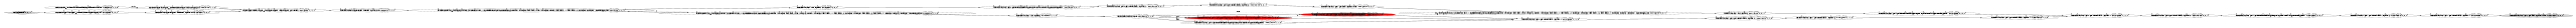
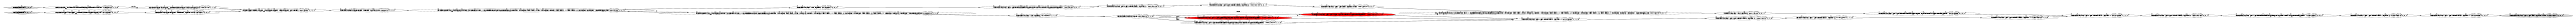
  digraph {
    rankdir=LR
    node [fillcolor=white shape=ellipse style=filled]
    edge [style=bold]
    n1 [label="assertThat(docMapper.mappers().hasNested(),equalTo(true))@@@4@@@['0', '0', '1']"]
    n2 [label="ObjectMapper nested1Mapper = docMapper.mappers().objectMappers().get(\"nested1\")@@@5@@@['1', '1', '1']"]
    n3 [label="assertThat(nested1Mapper.nested().isNested(),equalTo(true))@@@6@@@['1', '1', '1']"]
    n4 [label="assertThat(doc.docs().size(),equalTo(2))@@@8@@@['0', '0', '1']"]
    n5 [label="assertThat(doc.docs().get(0).get(NestedPathFieldMapper.NAME),equalTo(nested1Mapper.nestedTypePath()))@@@9@@@['0', '0', '1']"]
    n6 [label="assertThat(doc.docs().get(0).get(\"nested1.field1\"),equalTo(\"1\"))@@@10@@@['0', '0', '1']"]
    n7 [label="assertThat(doc.docs().get(0).get(\"nested1.field2\"),equalTo(\"2\"))@@@11@@@['0', '0', '1']"]
    n8 [label="ParsedDocument doc = docMapper.parse(new SourceToParse(\"test\",\"1\",BytesReference.bytes(XContentFactory.jsonBuilder().startObject().field(\"field\",\"value\").startObject(\"nested1\").field(\"field1\",\"1\").field(\"field2\",\"2\").endObject().endObject()),XContentType.JSON))@@@7@@@['1', '1', '1']"]
    n9 [label="ParsedDocument doc = docMapper.parse(new SourceToParse(\"test\",\"1\",BytesReference.bytes(XContentFactory.jsonBuilder().startObject().field(\"field\",\"value\").startArray(\"nested1\").startObject().field(\"field1\",\"1\").field(\"field2\",\"2\").endObject().startObject().field(\"field1\",\"3\").field(\"field2\",\"4\").endObject().endArray().endObject()),XContentType.JSON))@@@8@@@['1', '1', '0']"]
    n10 [label="assertThat(doc.docs().size(),equalTo(3))@@@9@@@['1', '1', '0']"]
    n11 [label="assertThat(doc.docs().get(0).get(\"nested1.field1\"),equalTo(\"1\"))@@@16@@@['1', '1', '1']"]
    n12 [label="assertThat(doc.docs().get(0).get(\"nested1.field2\"),equalTo(\"2\"))@@@17@@@['0', '0', '1']"]
    n13 [label="assertThat(doc.docs().get(1).get(NestedPathFieldMapper.NAME),equalTo(nested1Mapper.nestedTypePath()))@@@18@@@['0', '0', '1']"]
    n14 [label="version.before(Version.V_8_0_0)@@@10@@@['1', '1', '0']" shape=diamond]
    n15 [label="assertThat(doc.docs().get(0).get(NestedPathFieldMapper.NAME),equalTo(nested1Mapper.nestedTypePath()))@@@14@@@['1', '1', '0']"]
    n16 [fillcolor=red label="assertThat(doc.docs().get(0).get(TypeFieldType.NAME),equalTo(nested1Mapper.nestedTypePath()))@@@11@@@['1', '0', '0']"]
    n17 [fillcolor=red label="assertThat(doc.docs().get(0).get(\"_type\"),equalTo(nested1Mapper.nestedTypePath()))@@@11@@@['0', '1', '0']"]
    n18 [label="assertThat(doc.docs().get(0).get(\"nested1.field1\"),equalTo(\"1\"))@@@16@@@['1', '1', '0']"]
    n19 [label="assertThat(doc.docs().get(0).get(\"nested1.field2\"),equalTo(\"2\"))@@@17@@@['1', '1', '0']"]
    n20 [label="assertThat(doc.docs().get(1).get(\"nested1.field1\"),equalTo(\"3\"))@@@19@@@['0', '0', '1']"]
    n21 [label="assertThat(doc.docs().get(1).get(\"nested1.field2\"),equalTo(\"4\"))@@@20@@@['0', '0', '1']"]
    n22 [label="Version version = VersionUtils.randomIndexCompatibleVersion(random())@@@3@@@['1', '1', '0']"]
    n23 [label="DocumentMapper docMapper = createDocumentMapper(version,mapping(null))@@@4@@@['1', '1', '0']"]
    n24 [label="assertThat(doc.docs().size(),equalTo(3))@@@14@@@['0', '0', '1']"]
    n25 [label="assertThat(doc.docs().get(0).get(NestedPathFieldMapper.NAME),equalTo(nested1Mapper.nestedTypePath()))@@@15@@@['0', '0', '1']"]
    n26 [fillcolor=lightgray label="assertThat(doc.docs().get(2).get(\"field\"),equalTo(\"value\"))@@@21@@@['0', '0', '1']"]
    n27 [label="assertThat(doc.docs().get(1).get(\"field\"),equalTo(\"value\"))@@@12@@@['0', '0', '1']"]
    n28 [label="doc = docMapper.parse(new SourceToParse(\"test\",\"1\",BytesReference.bytes(XContentFactory.jsonBuilder().startObject().field(\"field\",\"value\").startArray(\"nested1\").startObject().field(\"field1\",\"1\").field(\"field2\",\"2\").endObject().startObject().field(\"field1\",\"3\").field(\"field2\",\"4\").endObject().endArray().endObject()),XContentType.JSON))@@@13@@@['0', '0', '1']"]
+   n29 [fillcolor=lightgray label="testReorderParent['1', '0', '0']" shape=diamond]
    n30 [label="assertThat(doc.docs().get(1).get(\"nested1.field2\"),equalTo(\"4\"))@@@19@@@['1', '1', '0']"]
    n31 [label="assertThat(doc.docs().get(1).get(\"nested1.field1\"),equalTo(\"3\"))@@@18@@@['1', '1', '0']"]
    n32 [label="DocumentMapper docMapper = createDocumentMapper(mapping(null))@@@3@@@['0', '0', '1']"]
    n33 [fillcolor=lightgray label="testSingleNested['0', '0', '1']" shape=diamond]
    n1 -> n2
    n2 -> n3
    n3 -> n8
    n4 -> n5
    n5 -> n6
    n6 -> n7
    n7 -> n27
    n8 -> n4
    n8 -> n9
    n9 -> n8 [label=0 style=dashed]
    n9 -> n10
    n10 -> n14
    n11 -> n12
    n12 -> n13
    n13 -> n20
    n14 -> n15 [label=false style=dotted]
    n14 -> n15
    n14 -> n16 [label=true style=dotted]
    n14 -> n16
    n14 -> n17
    n14 -> n17 [label=true style=dotted]
    n15 -> n18
    n16 -> n17 [label=0 style=dashed]
    n16 -> n18
    n17 -> n18
    n18 -> n19
    n19 -> n31
    n20 -> n21
    n21 -> n26
    n22 -> n23 [label=version style=solid]
    n22 -> n23
    n23 -> n2
    n24 -> n25
    n25 -> n11
    n27 -> n28
    n28 -> n24
+   n29 -> n22
    n30 -> n11
    n31 -> n30
    n32 -> n1
    n33 -> n32
  }
